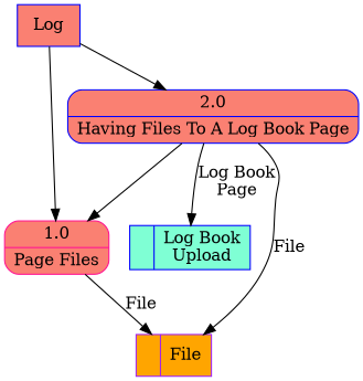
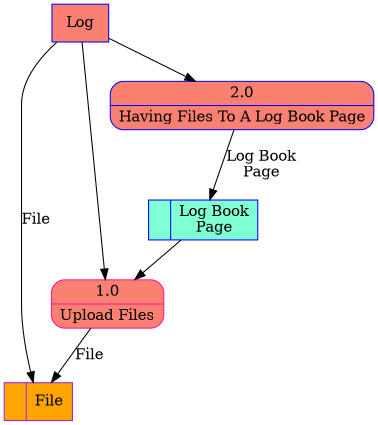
  digraph {
    node [color=blue fillcolor=salmon shape=record style=filled]
-   n1 [fillcolor=aquamarine label="<f0>  |<f1> Log Book\nUpload "]
+   n1 [fillcolor=aquamarine label="<f0>  |<f1> Log Book\nPage "]
    n2 [color=purple fillcolor=orange label="<f0>  |<f1> File "]
    n3 [label=Log shape=box]
-   n4 [color=deeppink label="{<f0> 1.0|<f1> Page Files }" shape=Mrecord]
+   n4 [color=deeppink label="{<f0> 1.0|<f1> Upload Files }" shape=Mrecord]
    n5 [label="{<f0> 2.0|<f1> Having Files To A Log Book Page }" shape=Mrecord]
    n3 -> n4
    n3 -> n5
    n4 -> n2 [label=File]
    n5 -> n1 [label="Log Book\nPage"]
-   n5 -> n2 [label=File]
-   n5 -> n4
+   n3 -> n2 [label=File]
+   n1 -> n4
  }
